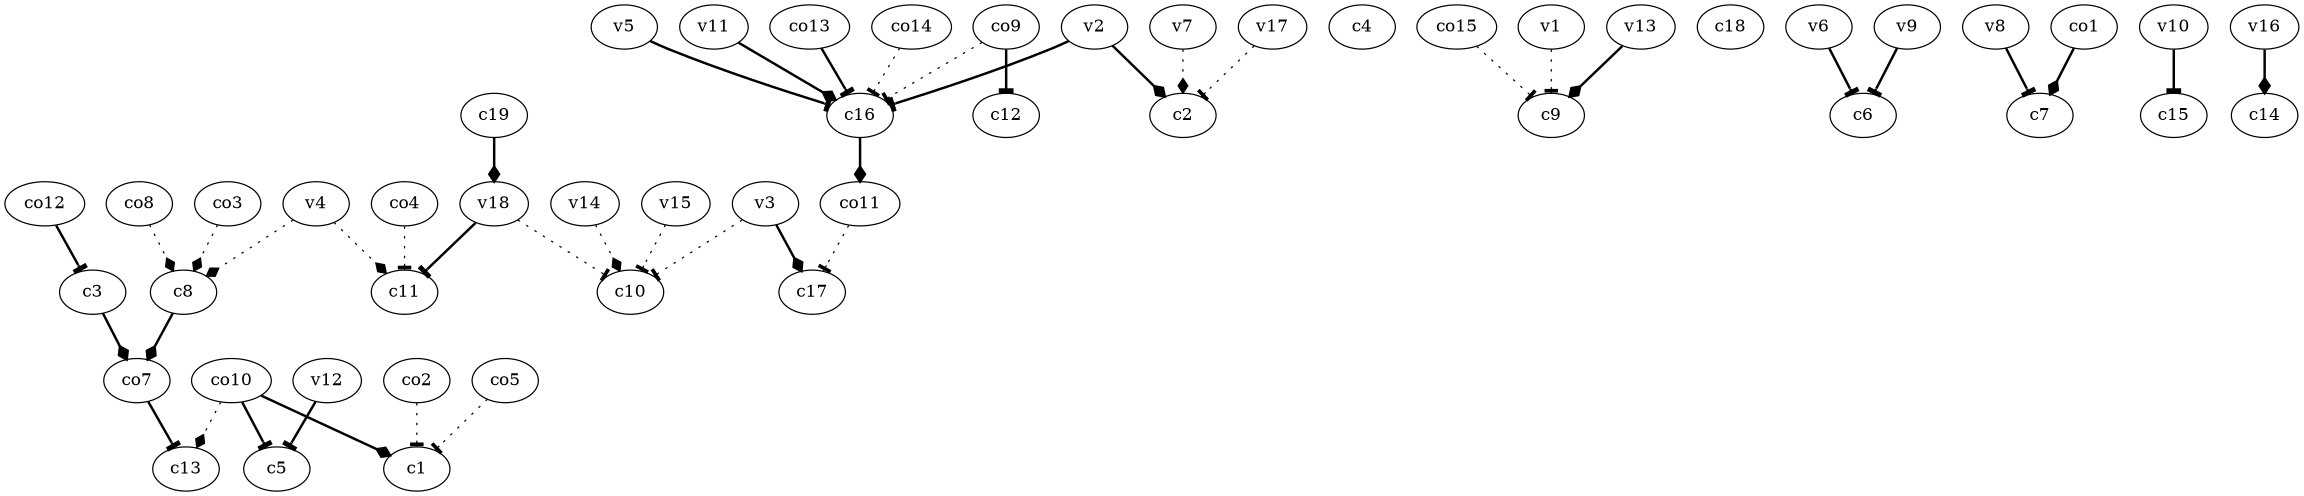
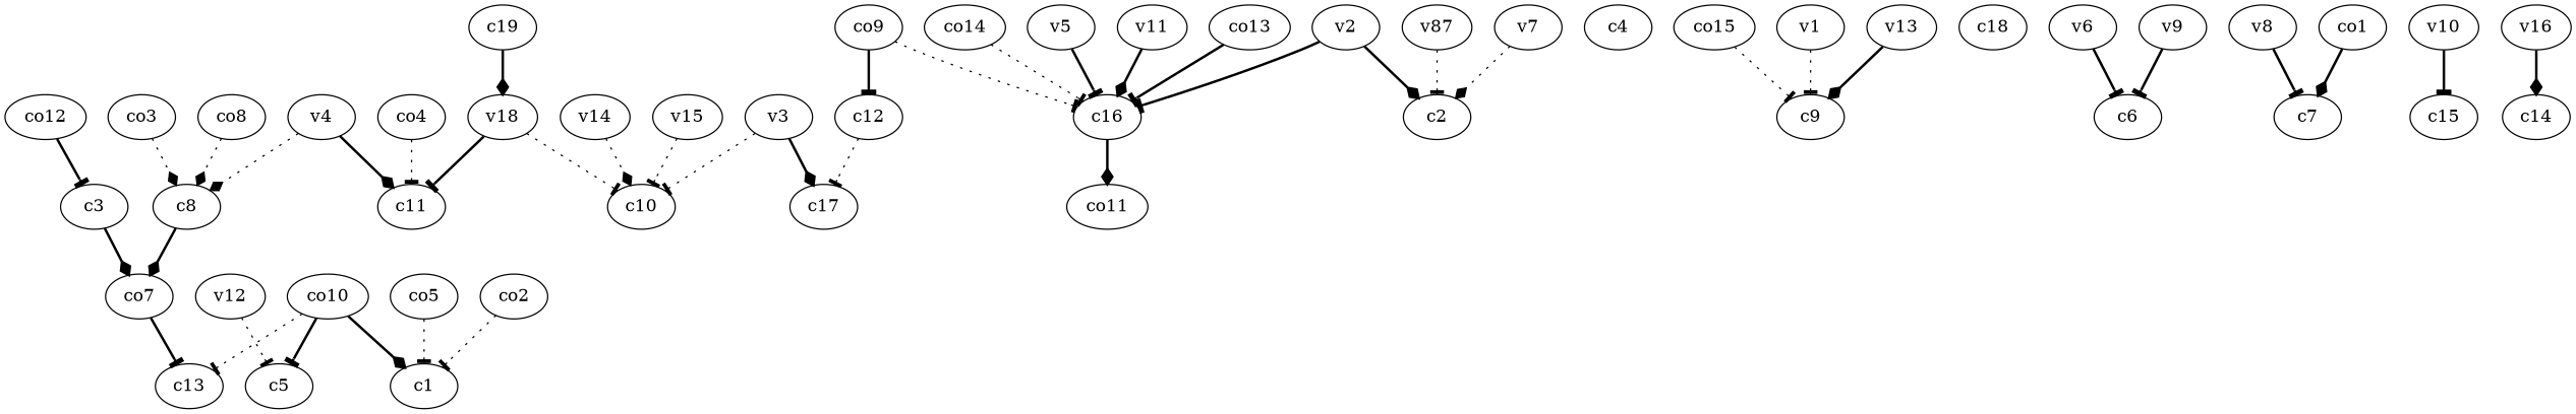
  strict digraph {
    edge [arrowhead=tee style=bold weight=1]
    c3
    co7
    c13
    c4
    co15
    c9
    c8
    c18
    c19
    v18
    c10
    c11
    v1
    v2
    c2
    c16
    co11
    v3
    c17
    v4
    v5
    v6
    c6
    v7
    v8
    c7
    v9
    v10
    c15
    v11
    v12
    c5
    v13
    v14
    v15
    v16
    c14
-   v17
+   v17 [label=v87]
    co1
    co2
    c1
    co3
    co4
    co5
    co8
    co9
    c12
    co10
    co12
    co13
    co14
    c3 -> co7 [arrowhead=diamond]
    co7 -> c13
    co15 -> c9 [style=dotted]
    c8 -> co7 [arrowhead=diamond]
    c19 -> v18 [arrowhead=diamond]
    v18 -> c10 [style=dotted]
    v18 -> c11
    v1 -> c9 [style=dotted]
    v2 -> c2 [arrowhead=diamond]
    v2 -> c16
    c16 -> co11 [arrowhead=diamond]
-   co11 -> c17 [style=dotted]
+   c12 -> c17 [style=dotted]
    v3 -> c10 [style=dotted]
    v3 -> c17 [arrowhead=diamond]
    v4 -> c8 [arrowhead=diamond style=dotted]
-   v4 -> c11 [arrowhead=diamond style=dotted]
+   v4 -> c11 [arrowhead=diamond]
    v5 -> c16
    v6 -> c6
    v7 -> c2 [arrowhead=diamond style=dotted]
    v8 -> c7
    v9 -> c6
    v10 -> c15
    v11 -> c16 [arrowhead=diamond]
-   v12 -> c5
+   v12 -> c5 [style=dotted]
    v13 -> c9 [arrowhead=diamond]
    v14 -> c10 [arrowhead=diamond style=dotted]
    v15 -> c10 [style=dotted]
    v16 -> c14 [arrowhead=diamond]
    v17 -> c2 [style=dotted]
    co1 -> c7 [arrowhead=diamond]
    co2 -> c1 [style=dotted]
    co3 -> c8 [arrowhead=diamond style=dotted]
    co4 -> c11 [style=dotted]
    co5 -> c1 [style=dotted]
    co8 -> c8 [arrowhead=diamond style=dotted]
    co9 -> c16 [style=dotted]
    co9 -> c12
-   co10 -> c13 [arrowhead=diamond style=dotted]
+   co10 -> c13 [style=dotted]
    co10 -> c5
    co10 -> c1 [arrowhead=diamond]
    co12 -> c3
    co13 -> c16
    co14 -> c16 [style=dotted]
  }
